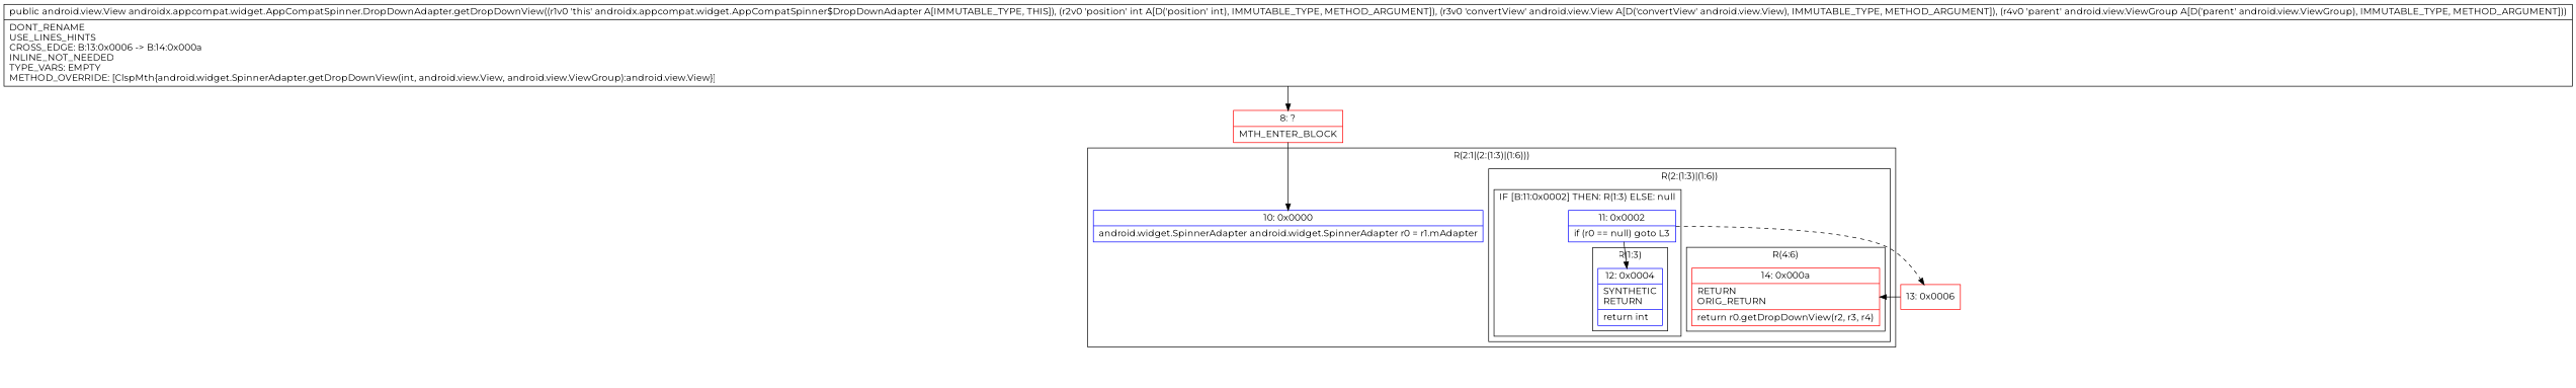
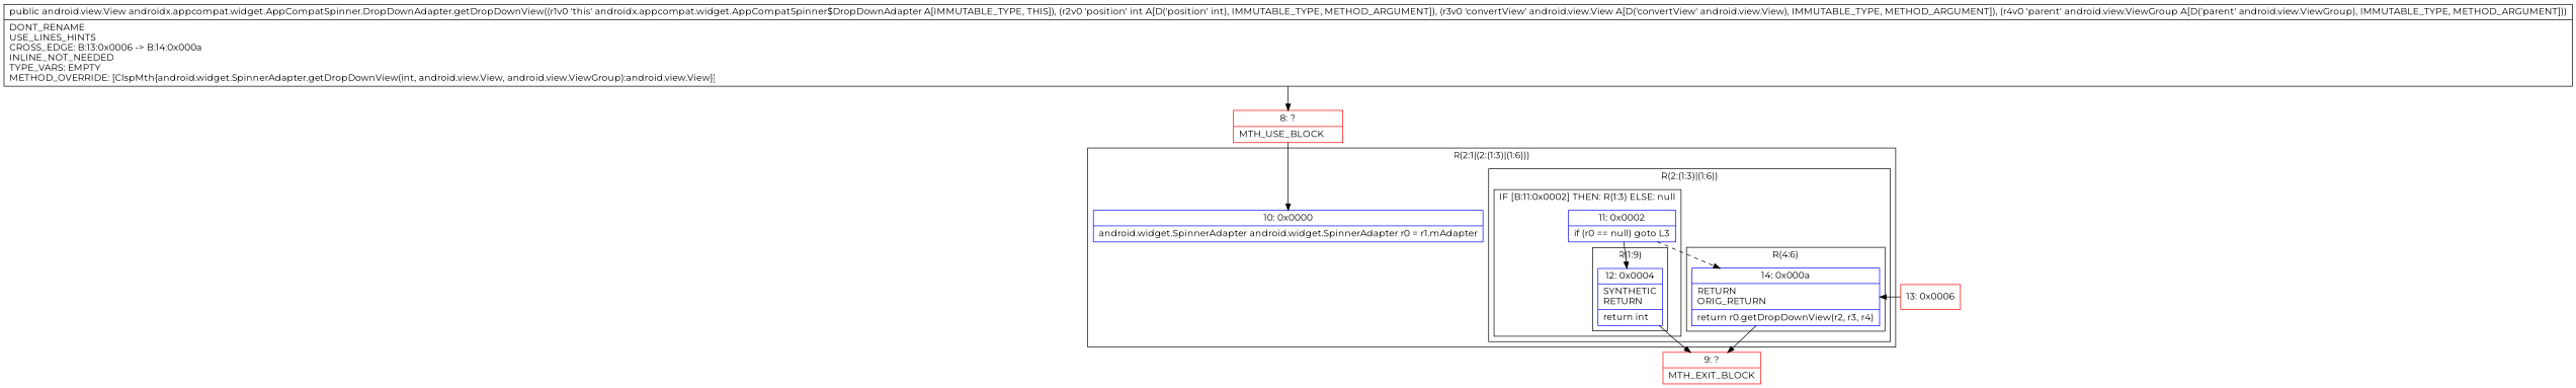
  digraph {
    fontname=Montserrat
    node [color=blue fontname=Montserrat shape=record]
    edge [fontname=Montserrat]
    n1 [label="{12\:\ 0x0004|SYNTHETIC\lRETURN\l|return int\l}"]
    n2 [label="{11\:\ 0x0002|if (r0 == null) goto L3\l}"]
-   n3 [color=red label="{14\:\ 0x000a|RETURN\lORIG_RETURN\l|return r0.getDropDownView(r2, r3, r4)\l}"]
+   n3 [label="{14\:\ 0x000a|RETURN\lORIG_RETURN\l|return r0.getDropDownView(r2, r3, r4)\l}"]
    n4 [label="{10\:\ 0x0000|android.widget.SpinnerAdapter android.widget.SpinnerAdapter r0 = r1.mAdapter\l}"]
+   n5 [color=red label="{9\:\ ?|MTH_EXIT_BLOCK\l}"]
    n6 [color=red label="{13\:\ 0x0006}"]
-   n7 [color=red label="{8\:\ ?|MTH_ENTER_BLOCK\l}"]
+   n7 [color=red label="{8\:\ ?|MTH_USE_BLOCK\l}"]
    n8 [label="{public android.view.View androidx.appcompat.widget.AppCompatSpinner.DropDownAdapter.getDropDownView((r1v0 'this' androidx.appcompat.widget.AppCompatSpinner$DropDownAdapter A[IMMUTABLE_TYPE, THIS]), (r2v0 'position' int A[D('position' int), IMMUTABLE_TYPE, METHOD_ARGUMENT]), (r3v0 'convertView' android.view.View A[D('convertView' android.view.View), IMMUTABLE_TYPE, METHOD_ARGUMENT]), (r4v0 'parent' android.view.ViewGroup A[D('parent' android.view.ViewGroup), IMMUTABLE_TYPE, METHOD_ARGUMENT]))  | DONT_RENAME\lUSE_LINES_HINTS\lCROSS_EDGE: B:13:0x0006 \-\> B:14:0x000a\lINLINE_NOT_NEEDED\lTYPE_VARS: EMPTY\lMETHOD_OVERRIDE: [ClspMth\{android.widget.SpinnerAdapter.getDropDownView(int, android.view.View, android.view.ViewGroup):android.view.View\}]\l}" color=""]
    subgraph cluster_1 {
      label="R(2:1|(2:(1:3)|(1:6)))"
      n4
      subgraph cluster_2 {
        label="R(2:(1:3)|(1:6))"
        subgraph cluster_3 {
          label="IF [B:11:0x0002] THEN: R(1:3) ELSE: null"
          n2
          subgraph cluster_4 {
-           label="R(1:3)"
+           label="R(1:9)"
            n1
          }
        }
        subgraph cluster_5 {
          label="R(4:6)"
          n3
        }
      }
    }
+   n1 -> n5
    n2 -> n1
-   n2 -> n6 [style=dashed]
+   n2 -> n3 [style=dashed]
+   n3 -> n5
    n6 -> n3
    n7 -> n4
    n8 -> n7
  }
